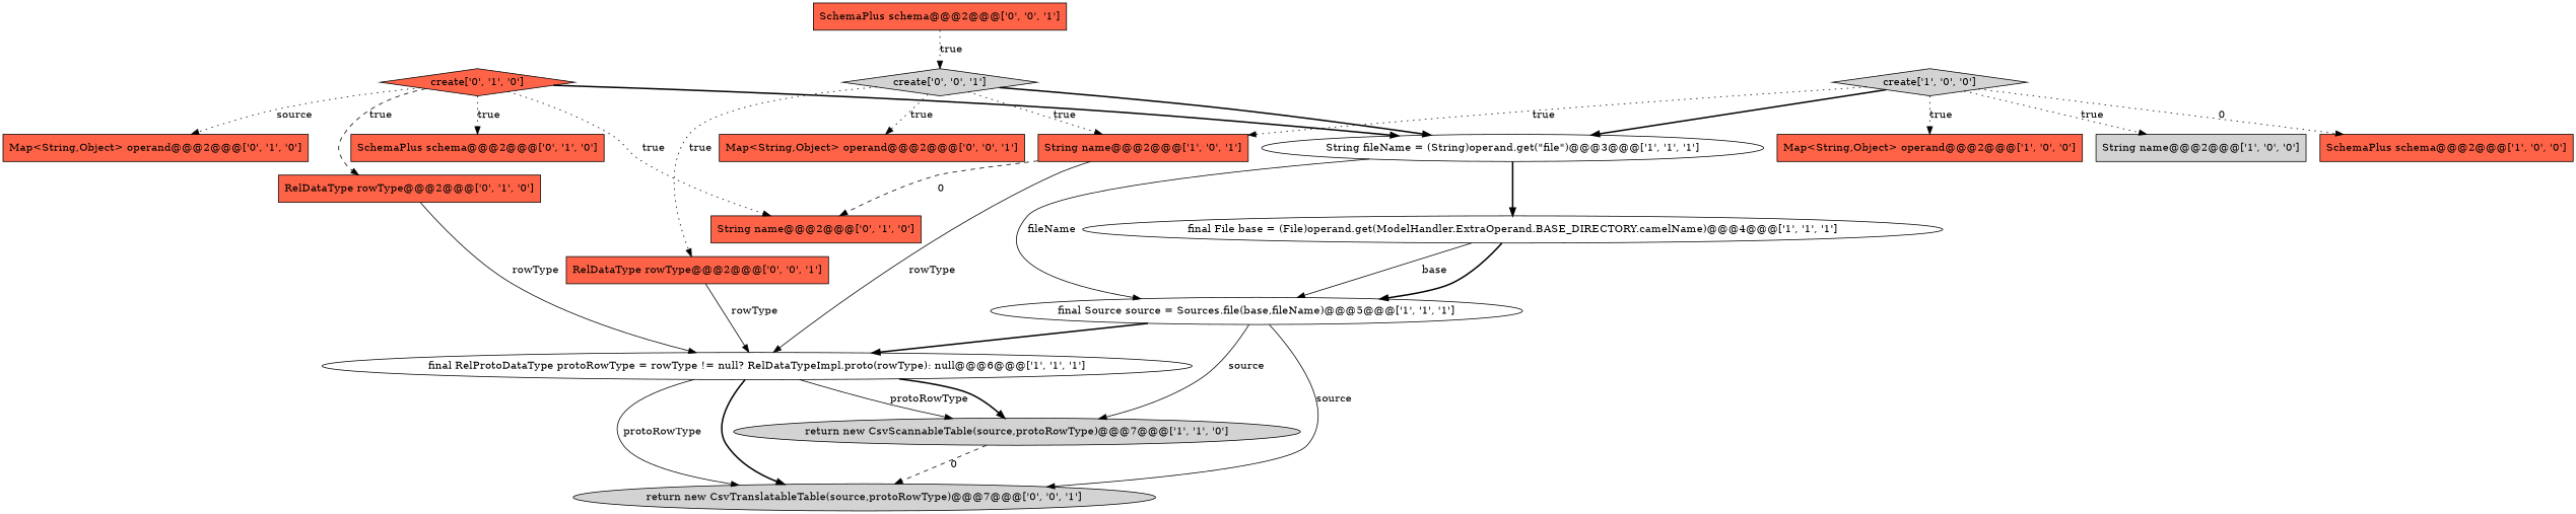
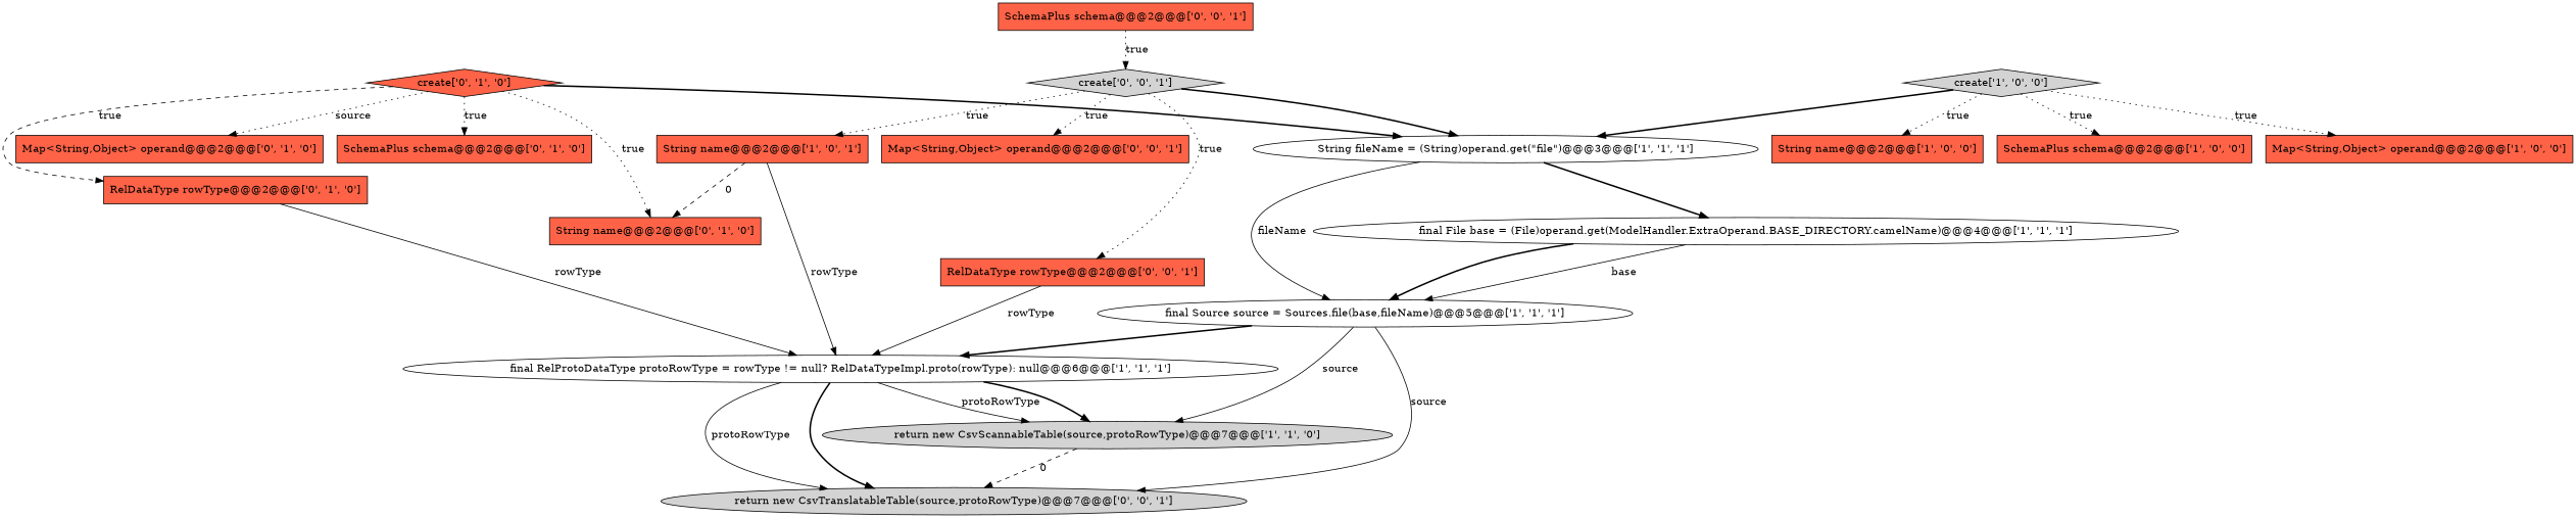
  digraph {
    node [fillcolor=tomato shape=box style=filled]
    edge [style=dotted]
    n1 [fillcolor=white label="final File base = (File)operand.get(ModelHandler.ExtraOperand.BASE_DIRECTORY.camelName)@@@4@@@['1', '1', '1']" shape=ellipse]
    n2 [fillcolor=white label="final Source source = Sources.file(base,fileName)@@@5@@@['1', '1', '1']" shape=ellipse]
    n3 [fillcolor=white label="final RelProtoDataType protoRowType = rowType != null? RelDataTypeImpl.proto(rowType): null@@@6@@@['1', '1', '1']" shape=ellipse]
    n4 [fillcolor=lightgray label="return new CsvScannableTable(source,protoRowType)@@@7@@@['1', '1', '0']" shape=ellipse]
    n5 [fillcolor=lightgray label="return new CsvTranslatableTable(source,protoRowType)@@@7@@@['0', '0', '1']" shape=ellipse]
    n6 [fillcolor=white label="String fileName = (String)operand.get(\"file\")@@@3@@@['1', '1', '1']" shape=ellipse]
    n7 [label="RelDataType rowType@@@2@@@['0', '1', '0']"]
-   n8 [fillcolor=lightgray label="String name@@@2@@@['1', '0', '0']"]
+   n8 [label="String name@@@2@@@['1', '0', '0']"]
    n9 [label="SchemaPlus schema@@@2@@@['0', '0', '1']"]
    n10 [fillcolor=lightgray label="create['0', '0', '1']" shape=diamond]
    n11 [label="SchemaPlus schema@@@2@@@['0', '1', '0']"]
    n12 [label="Map<String,Object> operand@@@2@@@['0', '0', '1']"]
    n13 [label="RelDataType rowType@@@2@@@['0', '0', '1']"]
    n14 [label="String name@@@2@@@['1', '0', '1']"]
    n15 [label="String name@@@2@@@['0', '1', '0']"]
    n16 [label="SchemaPlus schema@@@2@@@['1', '0', '0']"]
    n17 [label="Map<String,Object> operand@@@2@@@['1', '0', '0']"]
    n18 [label="create['0', '1', '0']" shape=diamond]
    n19 [label="Map<String,Object> operand@@@2@@@['0', '1', '0']"]
    n20 [fillcolor=lightgray label="create['1', '0', '0']" shape=diamond]
    n1 -> n2 [label=base style=solid]
    n1 -> n2 [style=bold]
    n2 -> n3 [style=bold]
    n2 -> n4 [label=source style=solid]
    n2 -> n5 [label=source style=solid]
    n3 -> n4 [label=protoRowType style=solid]
    n3 -> n4 [style=bold]
    n3 -> n5 [label=protoRowType style=solid]
    n3 -> n5 [style=bold]
    n4 -> n5 [label=0 style=dashed]
    n6 -> n1 [style=bold]
    n6 -> n2 [label=fileName style=solid]
    n7 -> n3 [label=rowType style=solid]
    n9 -> n10 [label=true]
    n10 -> n6 [style=bold]
    n10 -> n12 [label=true]
    n10 -> n13 [label=true]
    n10 -> n14 [label=true]
    n13 -> n3 [label=rowType style=solid]
    n14 -> n3 [label=rowType style=solid]
    n14 -> n15 [label=0 style=dashed]
    n18 -> n6 [style=bold]
    n18 -> n7 [label=true style=dashed]
    n18 -> n11 [label=true]
    n18 -> n15 [label=true]
    n18 -> n19 [label=source]
    n20 -> n6 [style=bold]
    n20 -> n8 [label=true]
-   n20 -> n14 [label=true]
-   n20 -> n16 [label=0]
+   n20 -> n16 [label=true]
    n20 -> n17 [label=true]
  }
